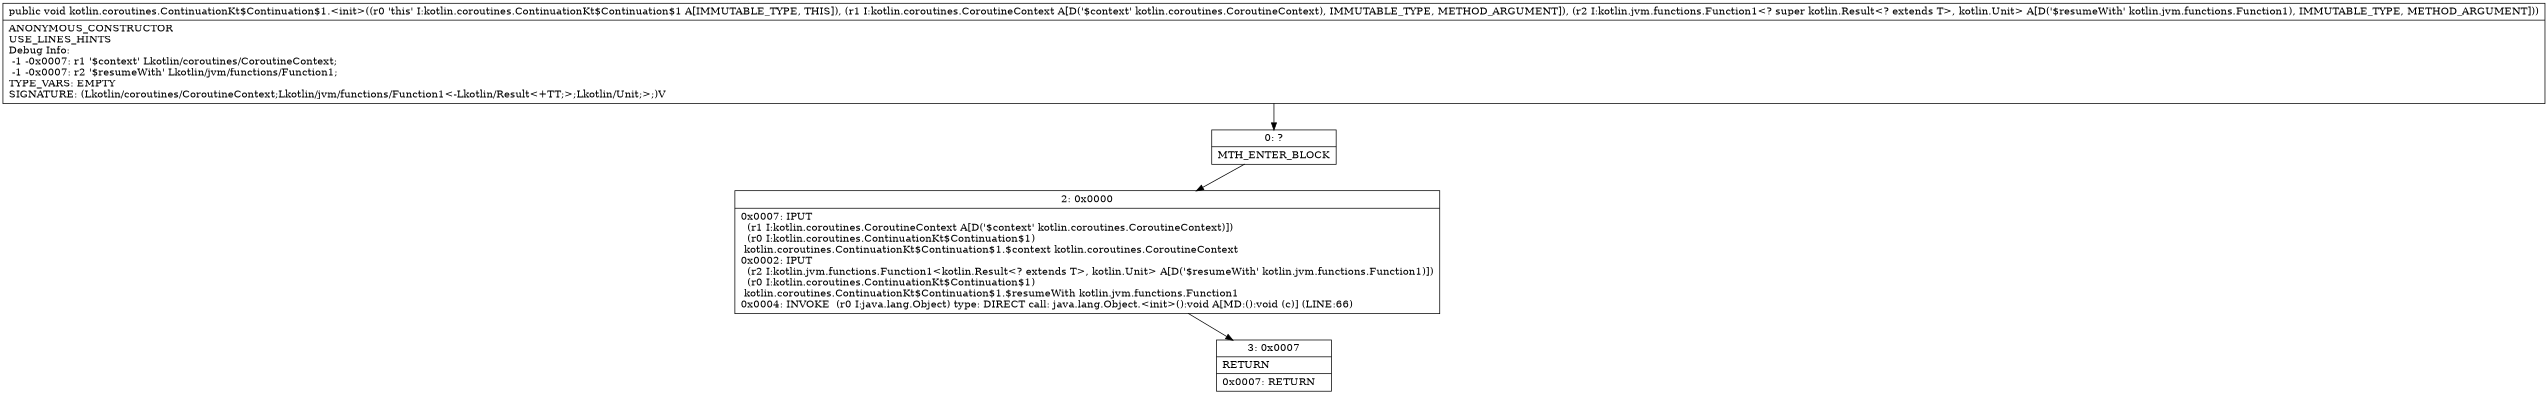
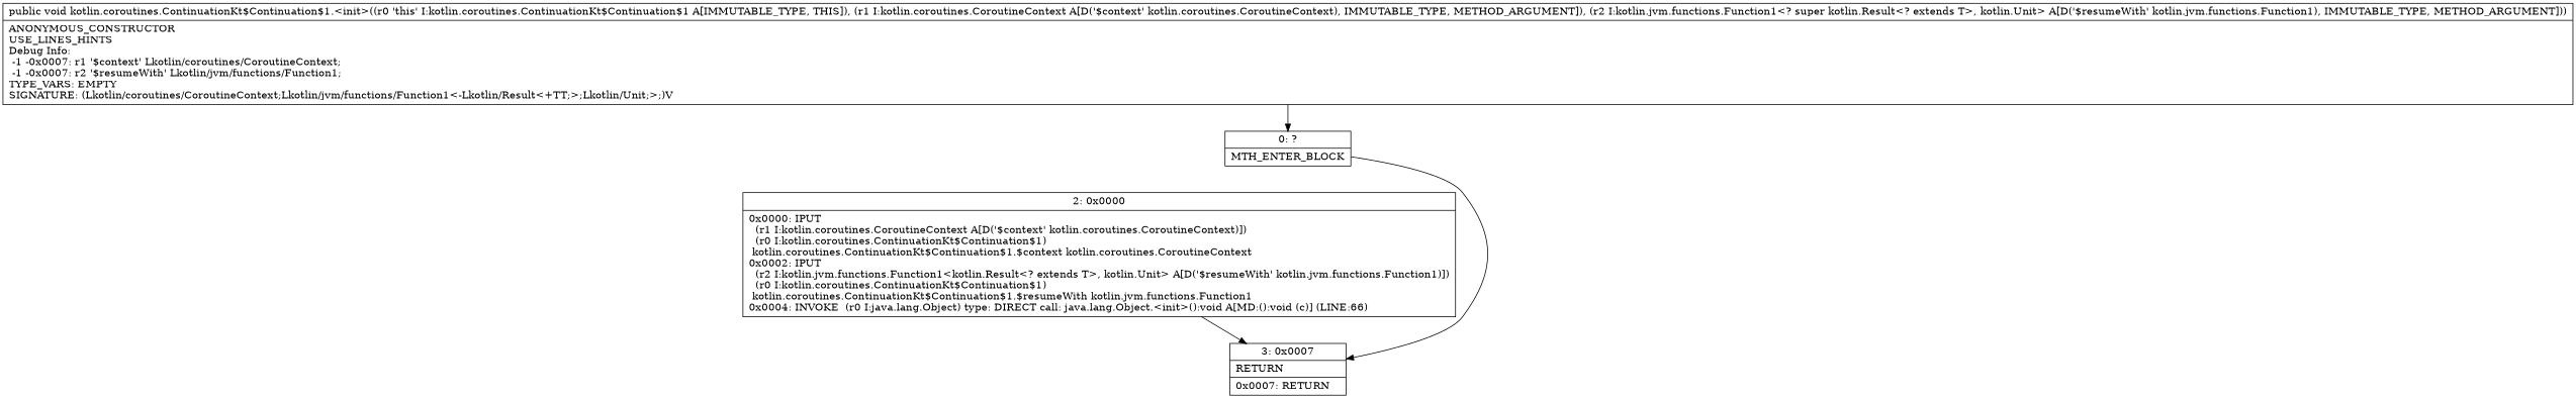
  digraph {
    node [shape=record]
    n1 [label="{0\:\ ?|MTH_ENTER_BLOCK\l}"]
-   n2 [label="{2\:\ 0x0000|0x0007: IPUT  \l  (r1 I:kotlin.coroutines.CoroutineContext A[D('$context' kotlin.coroutines.CoroutineContext)])\l  (r0 I:kotlin.coroutines.ContinuationKt$Continuation$1)\l kotlin.coroutines.ContinuationKt$Continuation$1.$context kotlin.coroutines.CoroutineContext \l0x0002: IPUT  \l  (r2 I:kotlin.jvm.functions.Function1\<kotlin.Result\<? extends T\>, kotlin.Unit\> A[D('$resumeWith' kotlin.jvm.functions.Function1)])\l  (r0 I:kotlin.coroutines.ContinuationKt$Continuation$1)\l kotlin.coroutines.ContinuationKt$Continuation$1.$resumeWith kotlin.jvm.functions.Function1 \l0x0004: INVOKE  (r0 I:java.lang.Object) type: DIRECT call: java.lang.Object.\<init\>():void A[MD:():void (c)] (LINE:66)\l}"]
+   n2 [label="{2\:\ 0x0000|0x0000: IPUT  \l  (r1 I:kotlin.coroutines.CoroutineContext A[D('$context' kotlin.coroutines.CoroutineContext)])\l  (r0 I:kotlin.coroutines.ContinuationKt$Continuation$1)\l kotlin.coroutines.ContinuationKt$Continuation$1.$context kotlin.coroutines.CoroutineContext \l0x0002: IPUT  \l  (r2 I:kotlin.jvm.functions.Function1\<kotlin.Result\<? extends T\>, kotlin.Unit\> A[D('$resumeWith' kotlin.jvm.functions.Function1)])\l  (r0 I:kotlin.coroutines.ContinuationKt$Continuation$1)\l kotlin.coroutines.ContinuationKt$Continuation$1.$resumeWith kotlin.jvm.functions.Function1 \l0x0004: INVOKE  (r0 I:java.lang.Object) type: DIRECT call: java.lang.Object.\<init\>():void A[MD:():void (c)] (LINE:66)\l}"]
    n3 [label="{3\:\ 0x0007|RETURN\l|0x0007: RETURN   \l}"]
    n4 [label="{public void kotlin.coroutines.ContinuationKt$Continuation$1.\<init\>((r0 'this' I:kotlin.coroutines.ContinuationKt$Continuation$1 A[IMMUTABLE_TYPE, THIS]), (r1 I:kotlin.coroutines.CoroutineContext A[D('$context' kotlin.coroutines.CoroutineContext), IMMUTABLE_TYPE, METHOD_ARGUMENT]), (r2 I:kotlin.jvm.functions.Function1\<? super kotlin.Result\<? extends T\>, kotlin.Unit\> A[D('$resumeWith' kotlin.jvm.functions.Function1), IMMUTABLE_TYPE, METHOD_ARGUMENT]))  | ANONYMOUS_CONSTRUCTOR\lUSE_LINES_HINTS\lDebug Info:\l  \-1 \-0x0007: r1 '$context' Lkotlin\/coroutines\/CoroutineContext;\l  \-1 \-0x0007: r2 '$resumeWith' Lkotlin\/jvm\/functions\/Function1;\lTYPE_VARS: EMPTY\lSIGNATURE: (Lkotlin\/coroutines\/CoroutineContext;Lkotlin\/jvm\/functions\/Function1\<\-Lkotlin\/Result\<+TT;\>;Lkotlin\/Unit;\>;)V\l}"]
-   n1 -> n2
+   n1 -> n3
    n2 -> n3
    n4 -> n1
  }
